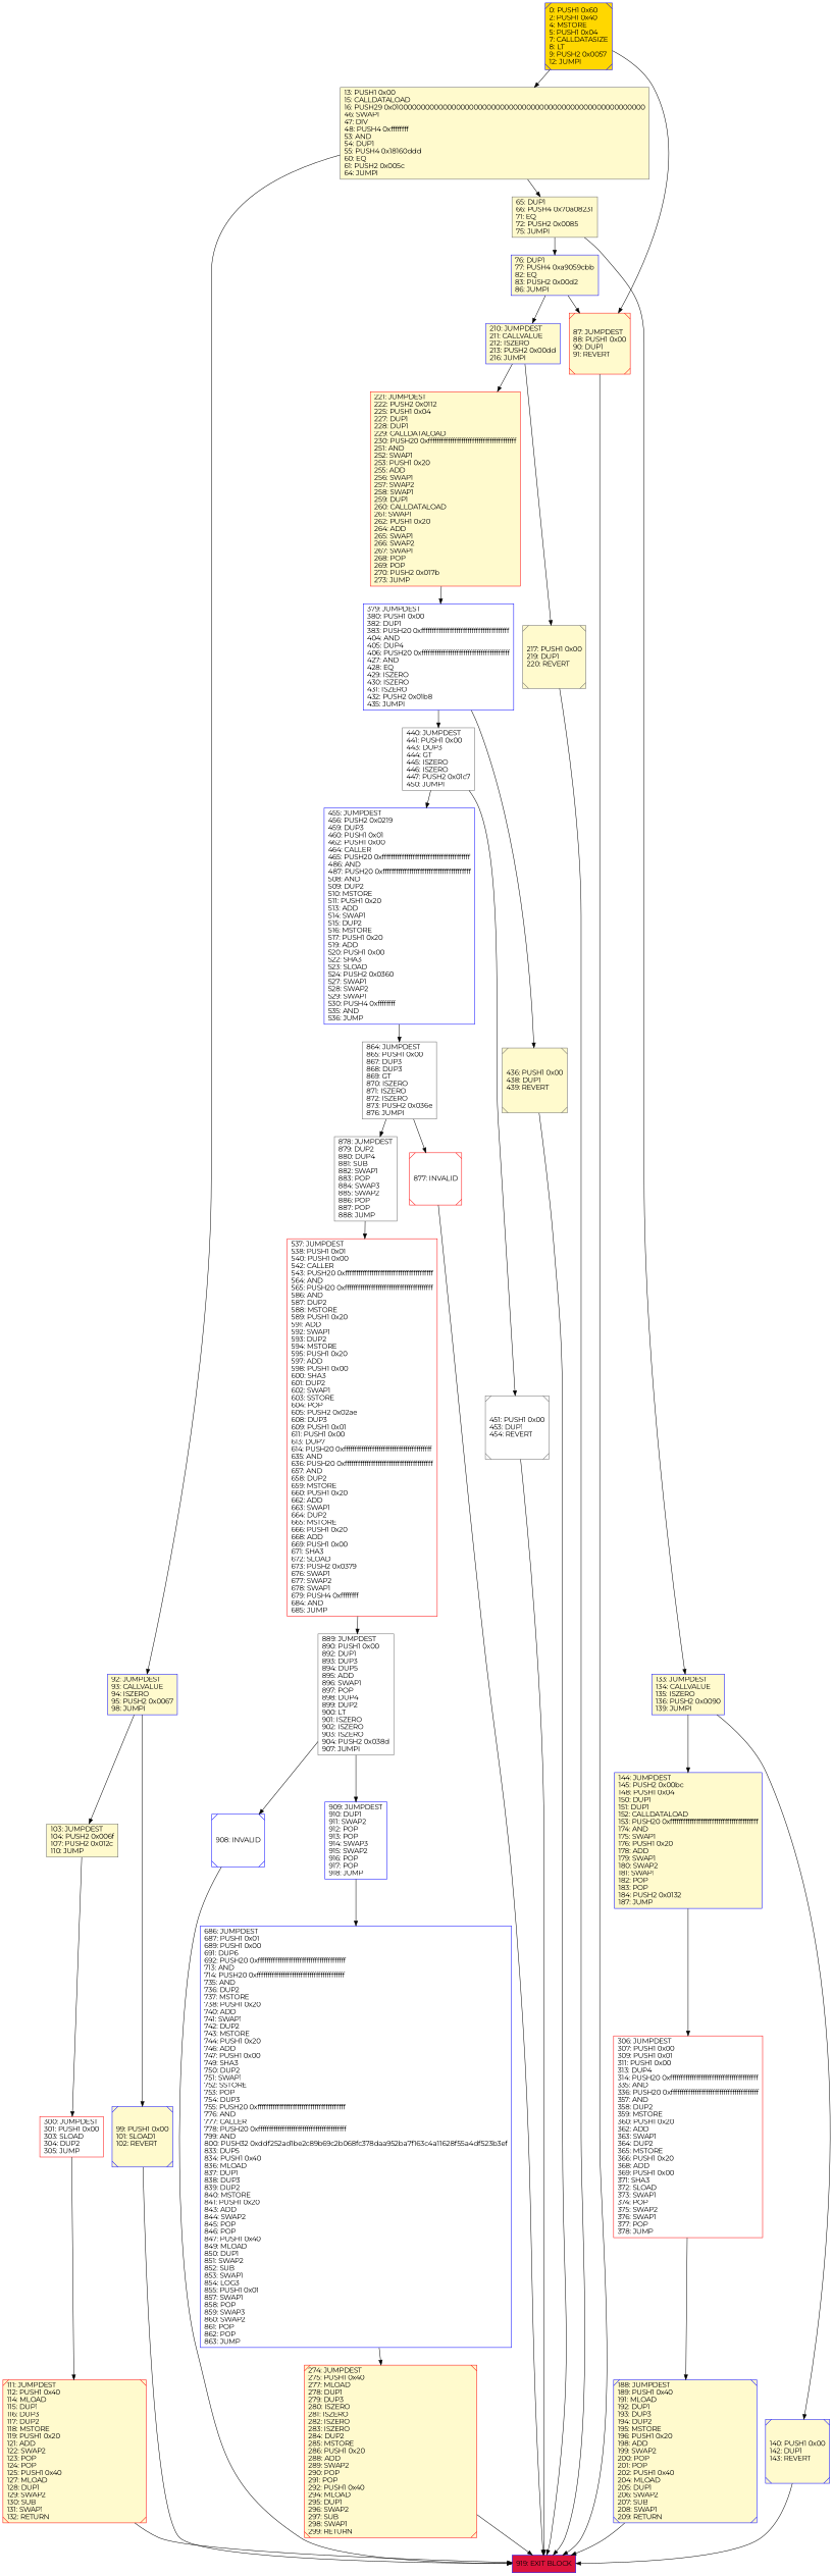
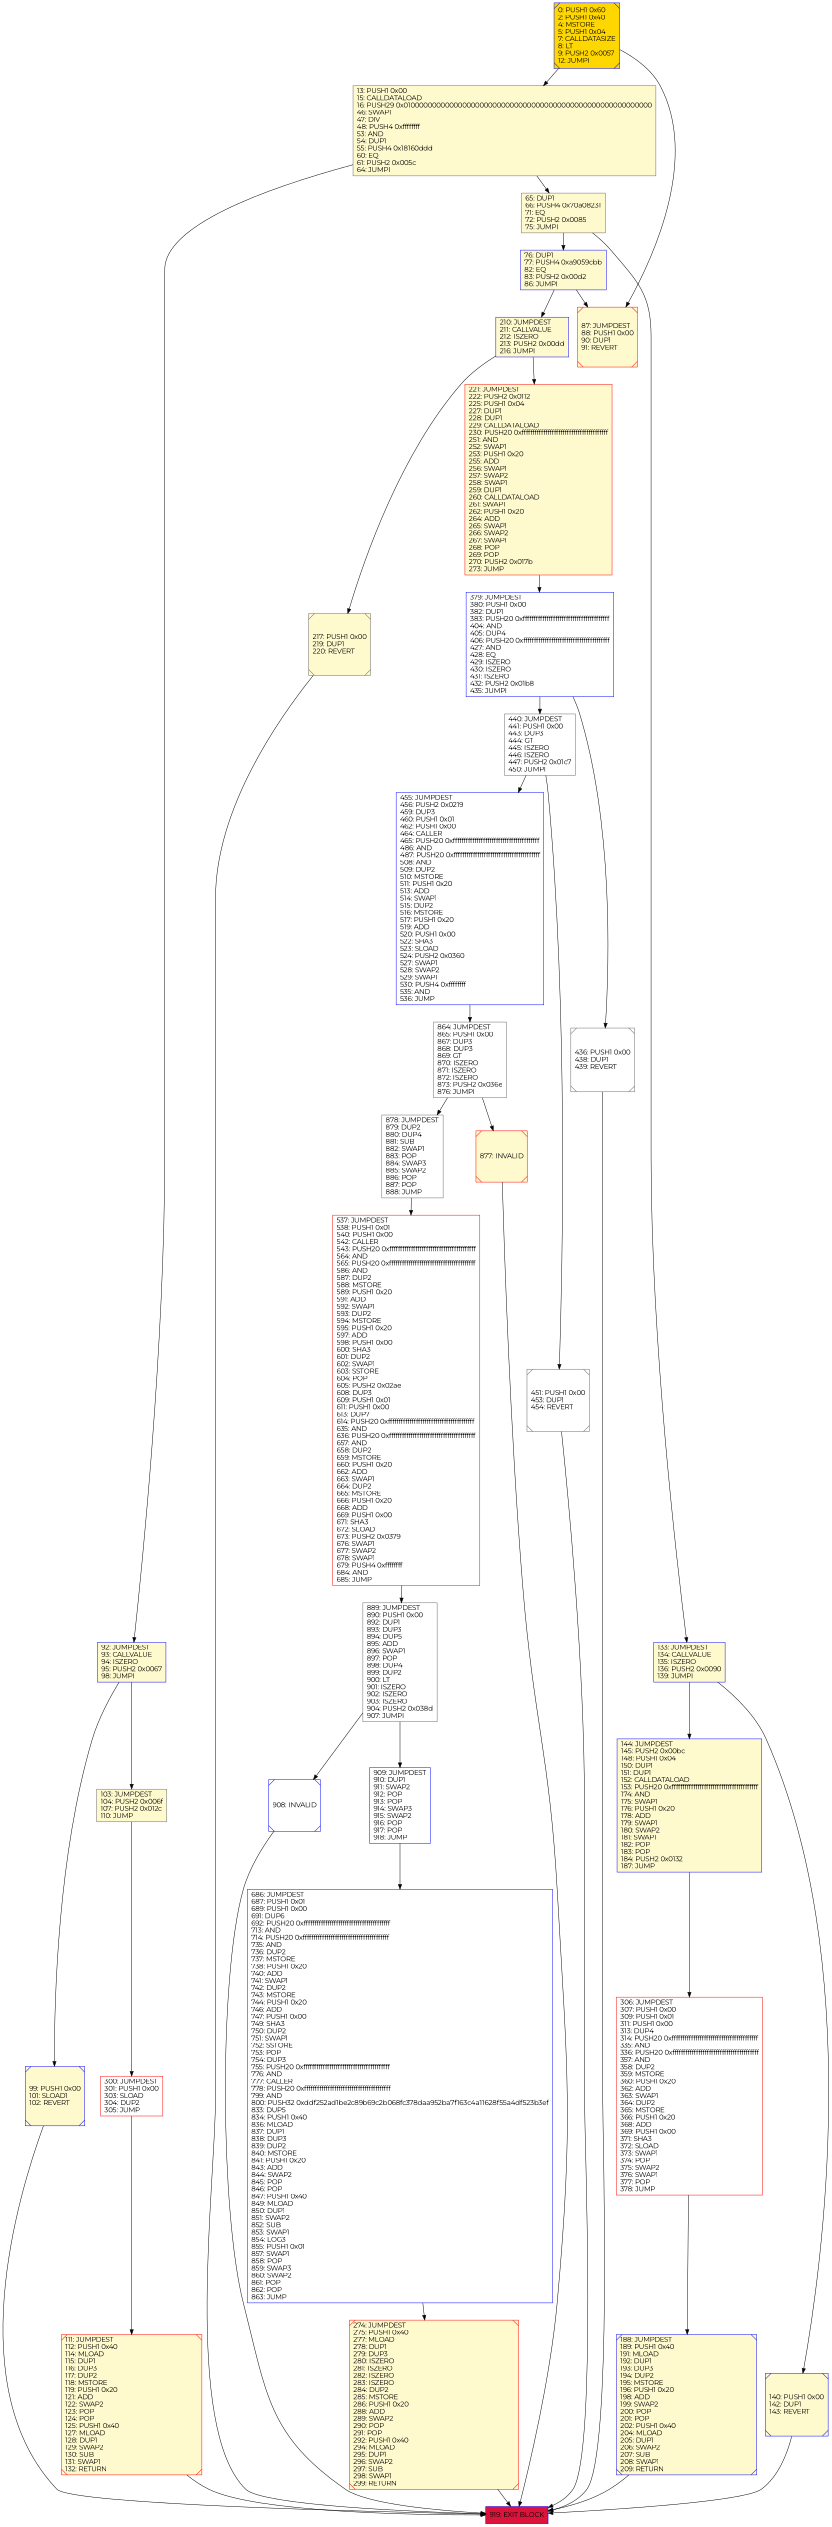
  digraph {
    fontname=Montserrat
    rankdir=UD
    node [color=blue fillcolor=lemonchiffon fontcolor=black fontname=Montserrat shape=box style=filled]
    edge [fontname=Montserrat]
    n1 [label="99: PUSH1 0x00\l101: SLOAD1\l102: REVERT\l" shape=Msquare]
    n2 [fillcolor=crimson label="919: EXIT BLOCK\l"]
    n3 [color=gray40 label="65: DUP1\l66: PUSH4 0x70a08231\l71: EQ\l72: PUSH2 0x0085\l75: JUMPI\l"]
    n4 [label="133: JUMPDEST\l134: CALLVALUE\l135: ISZERO\l136: PUSH2 0x0090\l139: JUMPI\l"]
    n5 [label="76: DUP1\l77: PUSH4 0xa9059cbb\l82: EQ\l83: PUSH2 0x00d2\l86: JUMPI\l"]
    n6 [label="144: JUMPDEST\l145: PUSH2 0x00bc\l148: PUSH1 0x04\l150: DUP1\l151: DUP1\l152: CALLDATALOAD\l153: PUSH20 0xffffffffffffffffffffffffffffffffffffffff\l174: AND\l175: SWAP1\l176: PUSH1 0x20\l178: ADD\l179: SWAP1\l180: SWAP2\l181: SWAP1\l182: POP\l183: POP\l184: PUSH2 0x0132\l187: JUMP\l"]
    n7 [label="140: PUSH1 0x00\l142: DUP1\l143: REVERT\l" shape=Msquare]
    n8 [label="210: JUMPDEST\l211: CALLVALUE\l212: ISZERO\l213: PUSH2 0x00dd\l216: JUMPI\l"]
    n9 [color=red label="87: JUMPDEST\l88: PUSH1 0x00\l90: DUP1\l91: REVERT\l" shape=Msquare]
    n10 [fillcolor=white label="686: JUMPDEST\l687: PUSH1 0x01\l689: PUSH1 0x00\l691: DUP6\l692: PUSH20 0xffffffffffffffffffffffffffffffffffffffff\l713: AND\l714: PUSH20 0xffffffffffffffffffffffffffffffffffffffff\l735: AND\l736: DUP2\l737: MSTORE\l738: PUSH1 0x20\l740: ADD\l741: SWAP1\l742: DUP2\l743: MSTORE\l744: PUSH1 0x20\l746: ADD\l747: PUSH1 0x00\l749: SHA3\l750: DUP2\l751: SWAP1\l752: SSTORE\l753: POP\l754: DUP3\l755: PUSH20 0xffffffffffffffffffffffffffffffffffffffff\l776: AND\l777: CALLER\l778: PUSH20 0xffffffffffffffffffffffffffffffffffffffff\l799: AND\l800: PUSH32 0xddf252ad1be2c89b69c2b068fc378daa952ba7f163c4a11628f55a4df523b3ef\l833: DUP5\l834: PUSH1 0x40\l836: MLOAD\l837: DUP1\l838: DUP3\l839: DUP2\l840: MSTORE\l841: PUSH1 0x20\l843: ADD\l844: SWAP2\l845: POP\l846: POP\l847: PUSH1 0x40\l849: MLOAD\l850: DUP1\l851: SWAP2\l852: SUB\l853: SWAP1\l854: LOG3\l855: PUSH1 0x01\l857: SWAP1\l858: POP\l859: SWAP3\l860: SWAP2\l861: POP\l862: POP\l863: JUMP\l"]
    n11 [color=red label="274: JUMPDEST\l275: PUSH1 0x40\l277: MLOAD\l278: DUP1\l279: DUP3\l280: ISZERO\l281: ISZERO\l282: ISZERO\l283: ISZERO\l284: DUP2\l285: MSTORE\l286: PUSH1 0x20\l288: ADD\l289: SWAP2\l290: POP\l291: POP\l292: PUSH1 0x40\l294: MLOAD\l295: DUP1\l296: SWAP2\l297: SUB\l298: SWAP1\l299: RETURN\l" shape=Msquare]
    n12 [color=red label="221: JUMPDEST\l222: PUSH2 0x0112\l225: PUSH1 0x04\l227: DUP1\l228: DUP1\l229: CALLDATALOAD\l230: PUSH20 0xffffffffffffffffffffffffffffffffffffffff\l251: AND\l252: SWAP1\l253: PUSH1 0x20\l255: ADD\l256: SWAP1\l257: SWAP2\l258: SWAP1\l259: DUP1\l260: CALLDATALOAD\l261: SWAP1\l262: PUSH1 0x20\l264: ADD\l265: SWAP1\l266: SWAP2\l267: SWAP1\l268: POP\l269: POP\l270: PUSH2 0x017b\l273: JUMP\l"]
    n13 [color=gray40 label="217: PUSH1 0x00\l219: DUP1\l220: REVERT\l" shape=Msquare]
    n14 [fillcolor=white label="379: JUMPDEST\l380: PUSH1 0x00\l382: DUP1\l383: PUSH20 0xffffffffffffffffffffffffffffffffffffffff\l404: AND\l405: DUP4\l406: PUSH20 0xffffffffffffffffffffffffffffffffffffffff\l427: AND\l428: EQ\l429: ISZERO\l430: ISZERO\l431: ISZERO\l432: PUSH2 0x01b8\l435: JUMPI\l"]
    n15 [label="188: JUMPDEST\l189: PUSH1 0x40\l191: MLOAD\l192: DUP1\l193: DUP3\l194: DUP2\l195: MSTORE\l196: PUSH1 0x20\l198: ADD\l199: SWAP2\l200: POP\l201: POP\l202: PUSH1 0x40\l204: MLOAD\l205: DUP1\l206: SWAP2\l207: SUB\l208: SWAP1\l209: RETURN\l" shape=Msquare]
    n16 [color=red fillcolor=white label="306: JUMPDEST\l307: PUSH1 0x00\l309: PUSH1 0x01\l311: PUSH1 0x00\l313: DUP4\l314: PUSH20 0xffffffffffffffffffffffffffffffffffffffff\l335: AND\l336: PUSH20 0xffffffffffffffffffffffffffffffffffffffff\l357: AND\l358: DUP2\l359: MSTORE\l360: PUSH1 0x20\l362: ADD\l363: SWAP1\l364: DUP2\l365: MSTORE\l366: PUSH1 0x20\l368: ADD\l369: PUSH1 0x00\l371: SHA3\l372: SLOAD\l373: SWAP1\l374: POP\l375: SWAP2\l376: SWAP1\l377: POP\l378: JUMP\l"]
-   n17 [color=red fillcolor=white label="877: INVALID\l" shape=Msquare]
-   n18 [color=gray40 label="436: PUSH1 0x00\l438: DUP1\l439: REVERT\l" shape=Msquare]
+   n17 [color=red label="877: INVALID\l" shape=Msquare]
+   n18 [color=gray40 fillcolor=white label="436: PUSH1 0x00\l438: DUP1\l439: REVERT\l" shape=Msquare]
    n19 [color=gray40 fillcolor=white label="878: JUMPDEST\l879: DUP2\l880: DUP4\l881: SUB\l882: SWAP1\l883: POP\l884: SWAP3\l885: SWAP2\l886: POP\l887: POP\l888: JUMP\l"]
    n20 [color=red fillcolor=white label="537: JUMPDEST\l538: PUSH1 0x01\l540: PUSH1 0x00\l542: CALLER\l543: PUSH20 0xffffffffffffffffffffffffffffffffffffffff\l564: AND\l565: PUSH20 0xffffffffffffffffffffffffffffffffffffffff\l586: AND\l587: DUP2\l588: MSTORE\l589: PUSH1 0x20\l591: ADD\l592: SWAP1\l593: DUP2\l594: MSTORE\l595: PUSH1 0x20\l597: ADD\l598: PUSH1 0x00\l600: SHA3\l601: DUP2\l602: SWAP1\l603: SSTORE\l604: POP\l605: PUSH2 0x02ae\l608: DUP3\l609: PUSH1 0x01\l611: PUSH1 0x00\l613: DUP7\l614: PUSH20 0xffffffffffffffffffffffffffffffffffffffff\l635: AND\l636: PUSH20 0xffffffffffffffffffffffffffffffffffffffff\l657: AND\l658: DUP2\l659: MSTORE\l660: PUSH1 0x20\l662: ADD\l663: SWAP1\l664: DUP2\l665: MSTORE\l666: PUSH1 0x20\l668: ADD\l669: PUSH1 0x00\l671: SHA3\l672: SLOAD\l673: PUSH2 0x0379\l676: SWAP1\l677: SWAP2\l678: SWAP1\l679: PUSH4 0xffffffff\l684: AND\l685: JUMP\l"]
    n21 [color=gray40 fillcolor=white label="889: JUMPDEST\l890: PUSH1 0x00\l892: DUP1\l893: DUP3\l894: DUP5\l895: ADD\l896: SWAP1\l897: POP\l898: DUP4\l899: DUP2\l900: LT\l901: ISZERO\l902: ISZERO\l903: ISZERO\l904: PUSH2 0x038d\l907: JUMPI\l"]
    n22 [fillcolor=white label="455: JUMPDEST\l456: PUSH2 0x0219\l459: DUP3\l460: PUSH1 0x01\l462: PUSH1 0x00\l464: CALLER\l465: PUSH20 0xffffffffffffffffffffffffffffffffffffffff\l486: AND\l487: PUSH20 0xffffffffffffffffffffffffffffffffffffffff\l508: AND\l509: DUP2\l510: MSTORE\l511: PUSH1 0x20\l513: ADD\l514: SWAP1\l515: DUP2\l516: MSTORE\l517: PUSH1 0x20\l519: ADD\l520: PUSH1 0x00\l522: SHA3\l523: SLOAD\l524: PUSH2 0x0360\l527: SWAP1\l528: SWAP2\l529: SWAP1\l530: PUSH4 0xffffffff\l535: AND\l536: JUMP\l"]
    n23 [color=gray40 fillcolor=white label="864: JUMPDEST\l865: PUSH1 0x00\l867: DUP3\l868: DUP3\l869: GT\l870: ISZERO\l871: ISZERO\l872: ISZERO\l873: PUSH2 0x036e\l876: JUMPI\l"]
    n24 [color=red label="111: JUMPDEST\l112: PUSH1 0x40\l114: MLOAD\l115: DUP1\l116: DUP3\l117: DUP2\l118: MSTORE\l119: PUSH1 0x20\l121: ADD\l122: SWAP2\l123: POP\l124: POP\l125: PUSH1 0x40\l127: MLOAD\l128: DUP1\l129: SWAP2\l130: SUB\l131: SWAP1\l132: RETURN\l" shape=Msquare]
    n25 [color=red fillcolor=white label="300: JUMPDEST\l301: PUSH1 0x00\l303: SLOAD\l304: DUP2\l305: JUMP\l"]
    n26 [fillcolor=white label="909: JUMPDEST\l910: DUP1\l911: SWAP2\l912: POP\l913: POP\l914: SWAP3\l915: SWAP2\l916: POP\l917: POP\l918: JUMP\l"]
    n27 [color=gray40 fillcolor=white label="440: JUMPDEST\l441: PUSH1 0x00\l443: DUP3\l444: GT\l445: ISZERO\l446: ISZERO\l447: PUSH2 0x01c7\l450: JUMPI\l"]
    n28 [color=gray40 fillcolor=white label="451: PUSH1 0x00\l453: DUP1\l454: REVERT\l" shape=Msquare]
    n29 [color=gray40 label="103: JUMPDEST\l104: PUSH2 0x006f\l107: PUSH2 0x012c\l110: JUMP\l"]
    n30 [fillcolor=white label="908: INVALID\l" shape=Msquare]
    n31 [label="92: JUMPDEST\l93: CALLVALUE\l94: ISZERO\l95: PUSH2 0x0067\l98: JUMPI\l"]
    n32 [fillcolor=gold label="0: PUSH1 0x60\l2: PUSH1 0x40\l4: MSTORE\l5: PUSH1 0x04\l7: CALLDATASIZE\l8: LT\l9: PUSH2 0x0057\l12: JUMPI\l" shape=Msquare]
    n33 [color=gray40 label="13: PUSH1 0x00\l15: CALLDATALOAD\l16: PUSH29 0x0100000000000000000000000000000000000000000000000000000000\l46: SWAP1\l47: DIV\l48: PUSH4 0xffffffff\l53: AND\l54: DUP1\l55: PUSH4 0x18160ddd\l60: EQ\l61: PUSH2 0x005c\l64: JUMPI\l"]
    n1 -> n2
    n3 -> n4
    n3 -> n5
    n4 -> n6
    n4 -> n7
    n5 -> n8
    n5 -> n9
    n6 -> n16
    n7 -> n2
    n8 -> n12
    n8 -> n13
-   n9 -> n2
    n10 -> n11
    n11 -> n2
    n12 -> n14
    n13 -> n2
    n14 -> n18
    n14 -> n27
    n15 -> n2
    n16 -> n15
    n17 -> n2
    n18 -> n2
    n19 -> n20
    n20 -> n21
    n21 -> n26
    n21 -> n30
    n22 -> n23
    n23 -> n17
    n23 -> n19
    n24 -> n2
    n25 -> n24
    n26 -> n10
    n27 -> n22
    n27 -> n28
    n28 -> n2
    n29 -> n25
    n30 -> n2
    n31 -> n1
    n31 -> n29
    n32 -> n9
    n32 -> n33
    n33 -> n3
    n33 -> n31
  }
